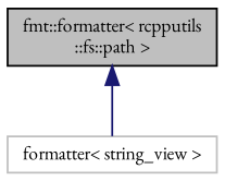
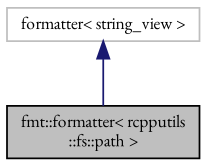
  digraph {
    fontname="EB Garamond"
    node [fontname="EB Garamond" fontsize=10 shape=record style=filled]
    n1 [color=black fillcolor=grey75 fontcolor=black height=0.2 label="fmt::formatter\< rcpputils\l::fs::path \>" width=0.4]
    n2 [color=grey75 fillcolor=white height=0.2 label="formatter\< string_view \>" width=0.4]
-   n1 -> n2 [color=midnightblue dir=back fontname="EB Garamond" fontsize=10 labelfontname=Helvetica labelfontsize=10 style=solid]
+   n2 -> n1 [color=midnightblue dir=back fontname="EB Garamond" fontsize=10 labelfontname=Helvetica labelfontsize=10 style=solid]
  }
